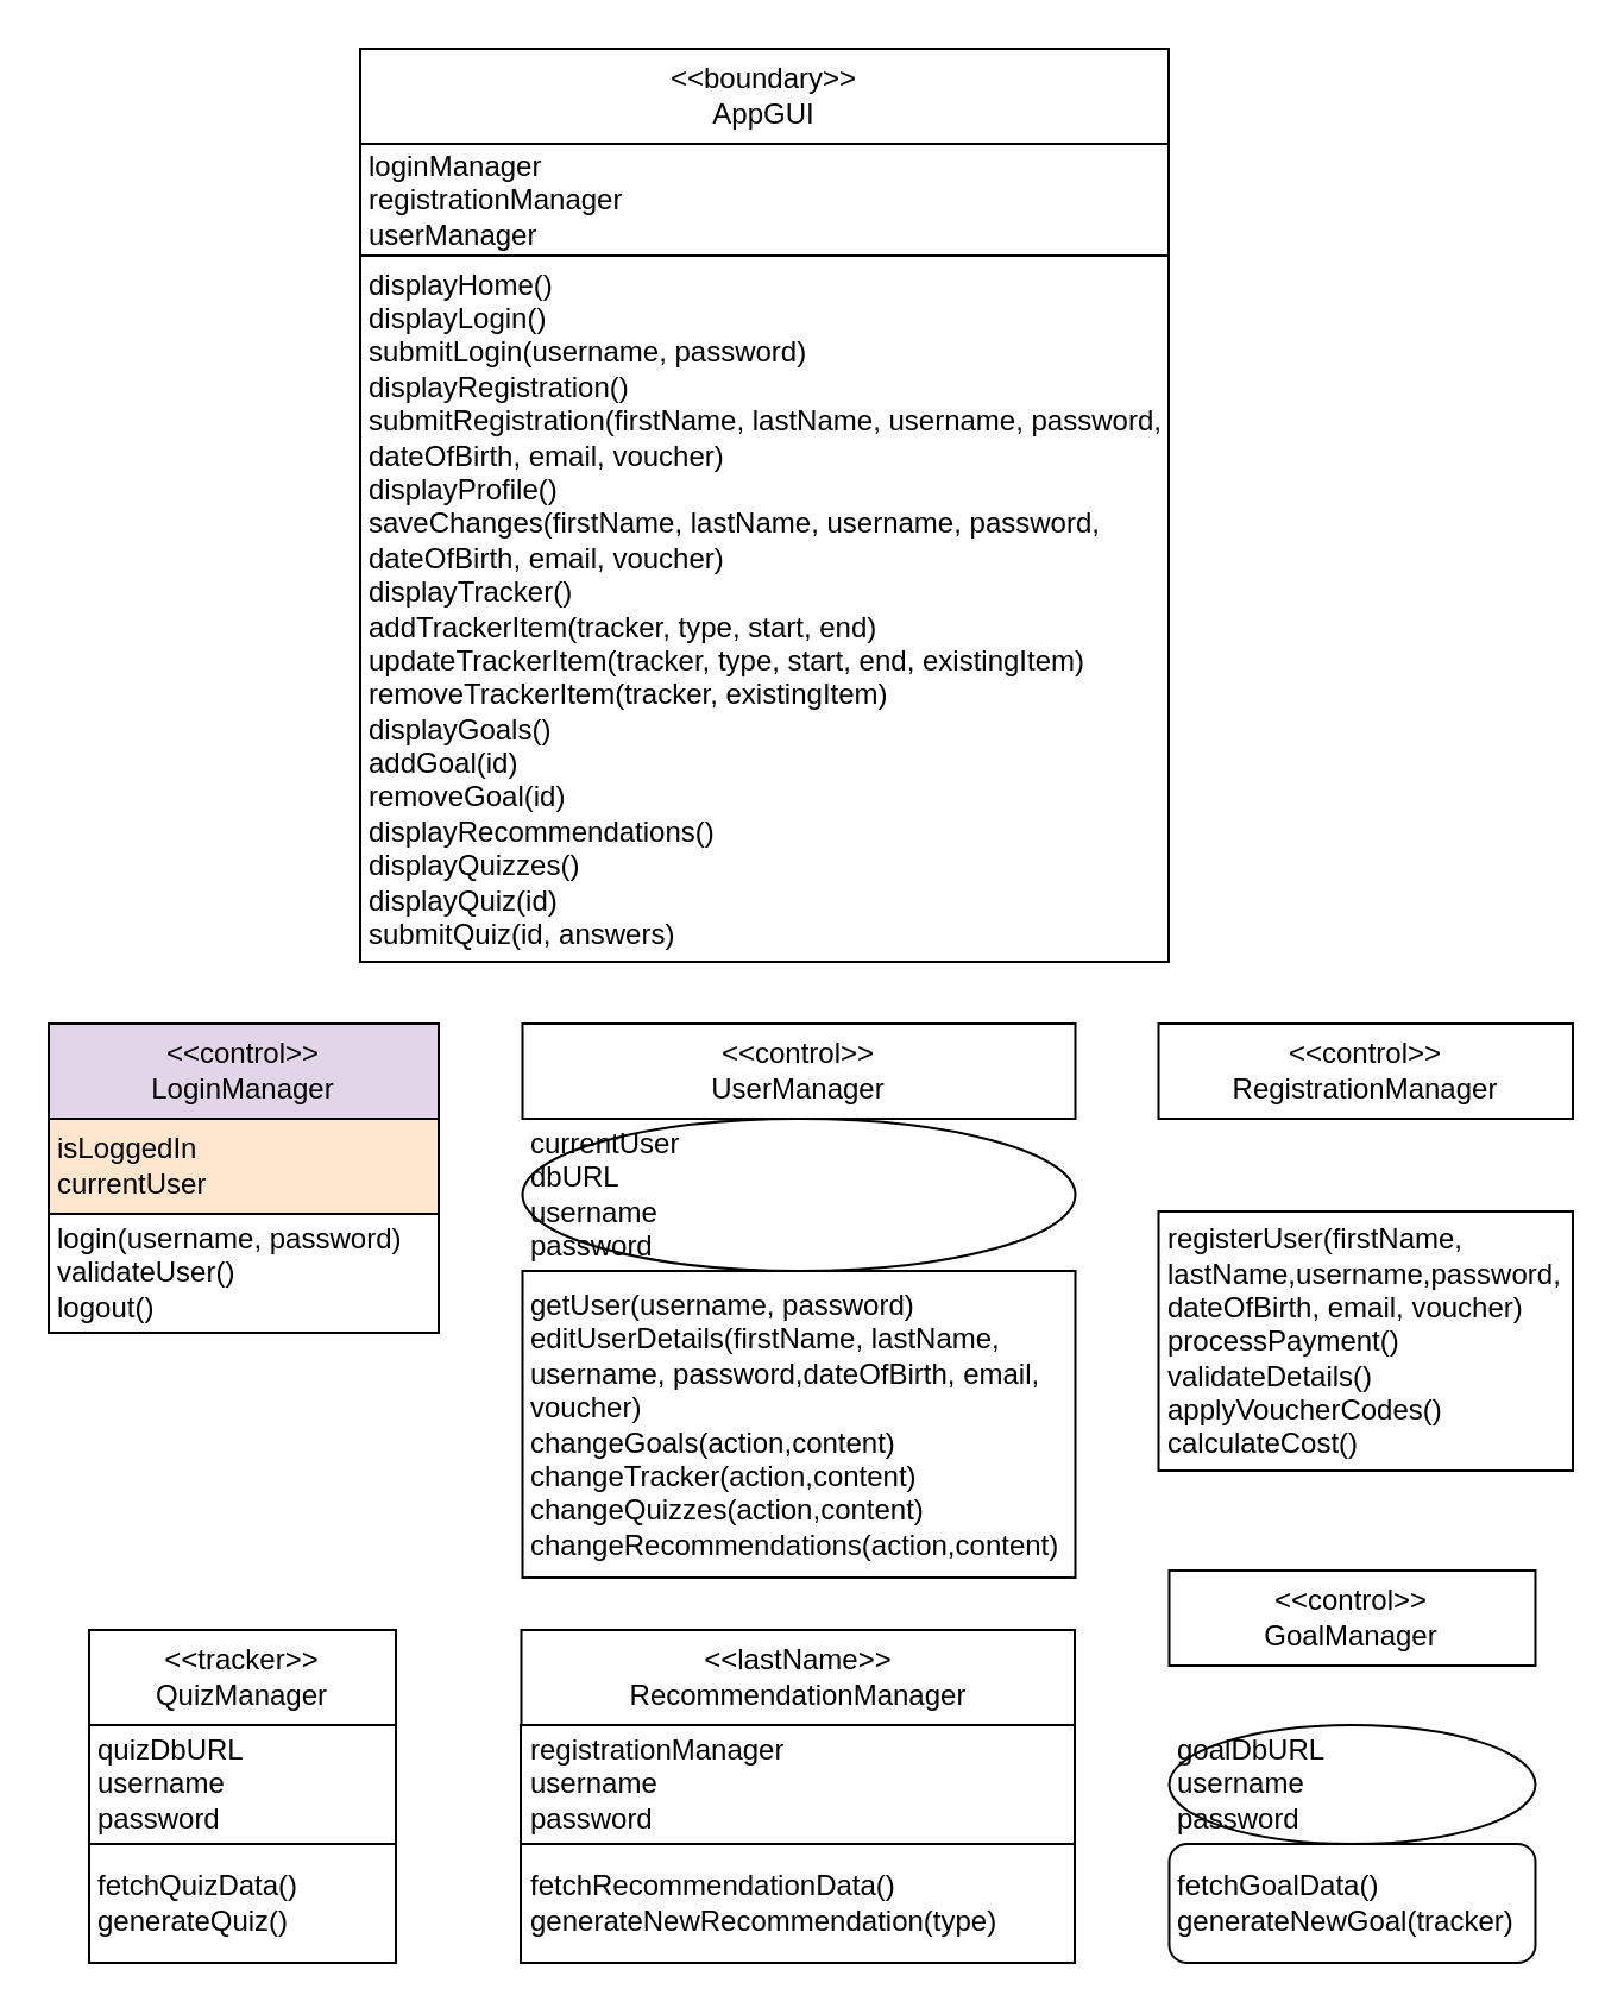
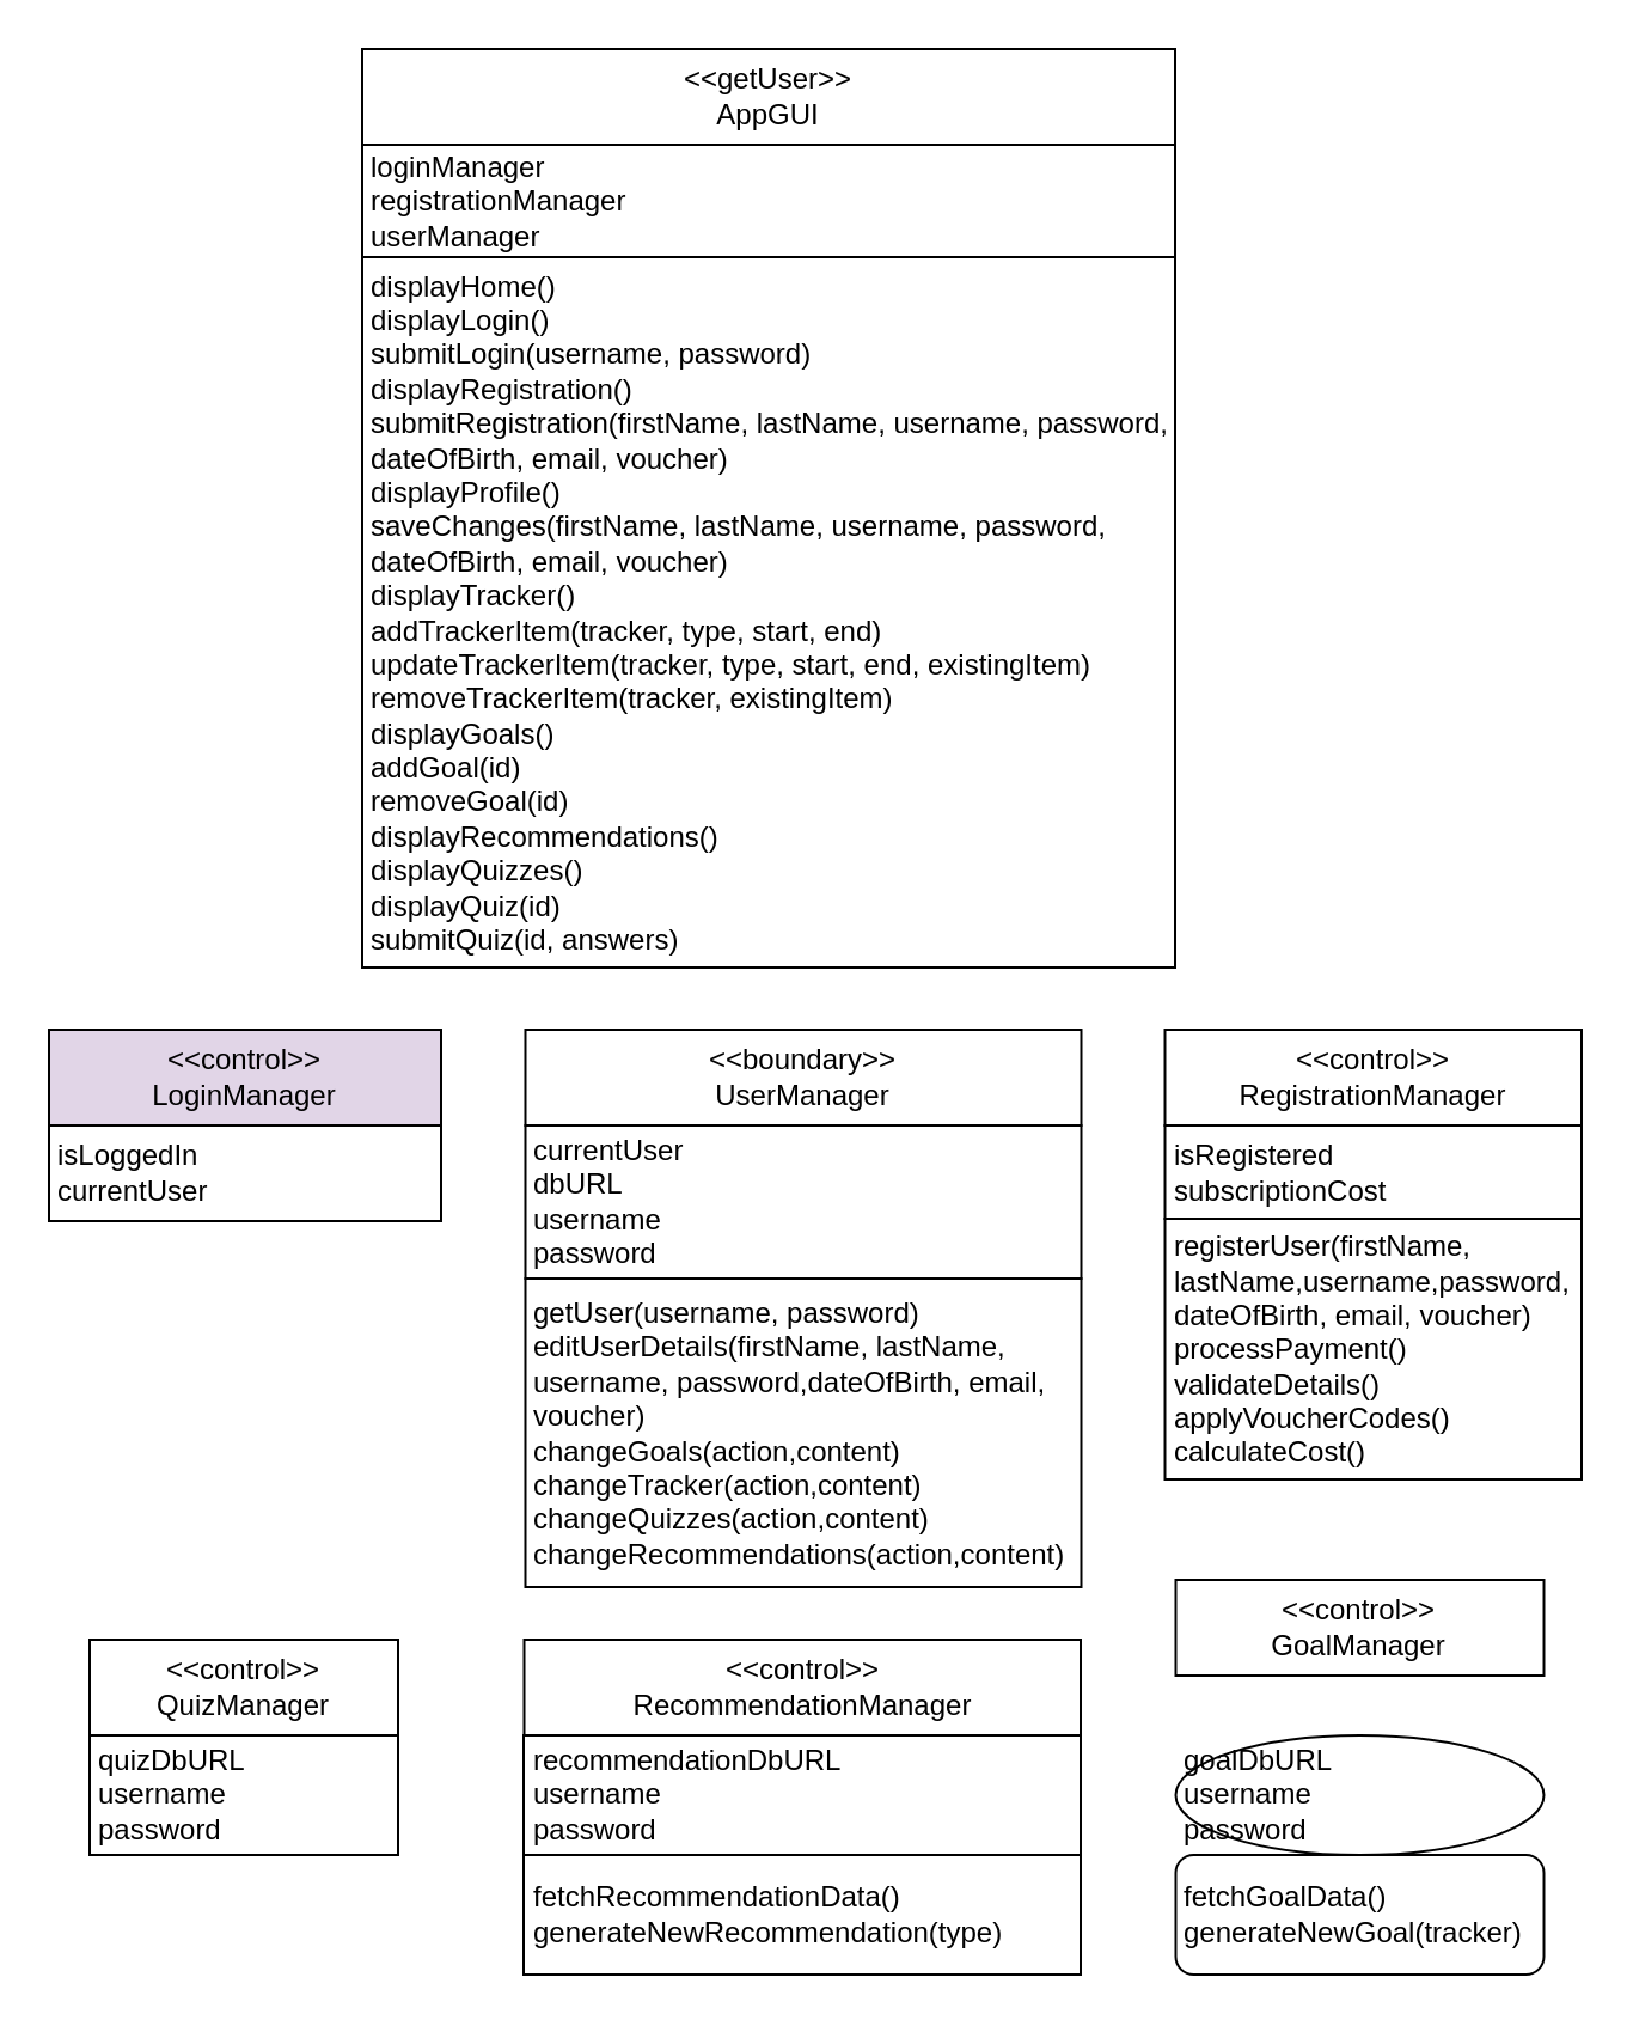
  <mxCell id="0" />
  <mxCell id="1" parent="0" />
  <mxCell id="2" value="&amp;lt;&amp;lt;control&amp;gt;&amp;gt;&lt;br&gt;LoginManager" style="rounded=0;whiteSpace=wrap;html=1;fillColor=#e1d5e7;" parent="1" vertex="1"><mxGeometry x="20" y="430" width="164" height="40" as="geometry" /></mxCell>
- <mxCell id="3" value="isLoggedIn&lt;br&gt;currentUser" style="rounded=0;whiteSpace=wrap;html=1;align=left;spacingLeft=2;fillColor=#ffe6cc;" parent="1" vertex="1"><mxGeometry x="20" y="470" width="164" height="40" as="geometry" /></mxCell>
- <mxCell id="4" value="login(username, password)&lt;br&gt;validateUser()&lt;br&gt;logout()" style="rounded=0;whiteSpace=wrap;html=1;align=left;spacingLeft=2;" parent="1" vertex="1"><mxGeometry x="20" y="510" width="164" height="50" as="geometry" /></mxCell>
+ <mxCell id="3" value="isLoggedIn&lt;br&gt;currentUser" style="rounded=0;whiteSpace=wrap;html=1;align=left;spacingLeft=2;" parent="1" vertex="1"><mxGeometry x="20" y="470" width="164" height="40" as="geometry" /></mxCell>
  <mxCell id="5" value="&amp;lt;&amp;lt;control&amp;gt;&amp;gt;&lt;br&gt;RegistrationManager" style="rounded=0;whiteSpace=wrap;html=1;" parent="1" vertex="1"><mxGeometry x="486.75" y="430" width="174.25" height="40" as="geometry" /></mxCell>
+ <mxCell id="6" value="isRegistered&lt;br&gt;subscriptionCost" style="rounded=0;whiteSpace=wrap;html=1;align=left;spacingLeft=2;" parent="1" vertex="1"><mxGeometry x="486.75" y="470" width="174.25" height="39" as="geometry" /></mxCell>
  <mxCell id="7" value="registerUser(firstName, lastName,username,password,&lt;br&gt;dateOfBirth, email, voucher)&lt;br&gt;processPayment()&lt;br&gt;validateDetails()&lt;br&gt;applyVoucherCodes()&lt;br&gt;calculateCost()" style="rounded=0;whiteSpace=wrap;html=1;align=left;spacingLeft=2;" parent="1" vertex="1"><mxGeometry x="486.75" y="509" width="174.25" height="109" as="geometry" /></mxCell>
- <mxCell id="8" value="&amp;lt;&amp;lt;tracker&amp;gt;&amp;gt;&lt;br&gt;QuizManager" style="rounded=0;whiteSpace=wrap;html=1;fillColor=default;" parent="1" vertex="1"><mxGeometry x="37" y="685" width="129" height="40" as="geometry" /></mxCell>
+ <mxCell id="8" value="&amp;lt;&amp;lt;control&amp;gt;&amp;gt;&lt;br&gt;QuizManager" style="rounded=0;whiteSpace=wrap;html=1;fillColor=default;" parent="1" vertex="1"><mxGeometry x="37" y="685" width="129" height="40" as="geometry" /></mxCell>
  <mxCell id="9" value="quizDbURL&lt;br&gt;username&lt;br&gt;password" style="rounded=0;whiteSpace=wrap;html=1;align=left;spacingLeft=2;fillColor=default;" parent="1" vertex="1"><mxGeometry x="37" y="725" width="129" height="50" as="geometry" /></mxCell>
- <mxCell id="10" value="fetchQuizData()&lt;br&gt;generateQuiz()" style="rounded=0;whiteSpace=wrap;html=1;align=left;spacingLeft=2;fillColor=default;" parent="1" vertex="1"><mxGeometry x="37" y="775" width="129" height="50" as="geometry" /></mxCell>
- <mxCell id="11" value="&amp;lt;&amp;lt;lastName&amp;gt;&amp;gt;&lt;br&gt;RecommendationManager" style="rounded=0;whiteSpace=wrap;html=1;fillColor=default;" parent="1" vertex="1"><mxGeometry x="218.75" y="685" width="232.75" height="40" as="geometry" /></mxCell>
- <mxCell id="12" value="registrationManager&lt;br style=&quot;border-color: var(--border-color);&quot;&gt;username&lt;br style=&quot;border-color: var(--border-color);&quot;&gt;password" style="rounded=0;whiteSpace=wrap;html=1;align=left;spacingLeft=2;fillColor=default;" parent="1" vertex="1"><mxGeometry x="218.5" y="725" width="233" height="50" as="geometry" /></mxCell>
+ <mxCell id="11" value="&amp;lt;&amp;lt;control&amp;gt;&amp;gt;&lt;br&gt;RecommendationManager" style="rounded=0;whiteSpace=wrap;html=1;fillColor=default;" parent="1" vertex="1"><mxGeometry x="218.75" y="685" width="232.75" height="40" as="geometry" /></mxCell>
+ <mxCell id="12" value="recommendationDbURL&lt;br style=&quot;border-color: var(--border-color);&quot;&gt;username&lt;br style=&quot;border-color: var(--border-color);&quot;&gt;password" style="rounded=0;whiteSpace=wrap;html=1;align=left;spacingLeft=2;fillColor=default;" parent="1" vertex="1"><mxGeometry x="218.5" y="725" width="233" height="50" as="geometry" /></mxCell>
  <mxCell id="13" value="fetchRecommendationData()&lt;br style=&quot;border-color: var(--border-color);&quot;&gt;generateNewRecommendation(type)" style="rounded=0;whiteSpace=wrap;html=1;align=left;spacingLeft=2;fillColor=default;" parent="1" vertex="1"><mxGeometry x="218.5" y="775" width="233" height="50" as="geometry" /></mxCell>
  <mxCell id="14" value="&amp;lt;&amp;lt;control&amp;gt;&amp;gt;&lt;br&gt;GoalManager" style="rounded=0;whiteSpace=wrap;html=1;fillColor=default;" parent="1" vertex="1"><mxGeometry x="491.25" y="660" width="154" height="40" as="geometry" /></mxCell>
  <mxCell id="15" value="goalDbURL&lt;br style=&quot;border-color: var(--border-color);&quot;&gt;username&lt;br style=&quot;border-color: var(--border-color);&quot;&gt;password" style="ellipse;whiteSpace=wrap;html=1;align=left;spacingLeft=2;fillColor=default;" parent="1" vertex="1"><mxGeometry x="491.25" y="725" width="154" height="50" as="geometry" /></mxCell>
  <mxCell id="16" value="fetchGoalData()&lt;br&gt;generateNewGoal(tracker)" style="whiteSpace=wrap;html=1;align=left;spacingLeft=2;fillColor=default;rounded=1;" parent="1" vertex="1"><mxGeometry x="491.25" y="775" width="154" height="50" as="geometry" /></mxCell>
- <mxCell id="17" value="&amp;lt;&amp;lt;boundary&amp;gt;&amp;gt;&lt;br&gt;AppGUI" style="rounded=0;whiteSpace=wrap;html=1;" parent="1" vertex="1"><mxGeometry x="151" y="20" width="340" height="40" as="geometry" /></mxCell>
+ <mxCell id="17" value="&amp;lt;&amp;lt;getUser&amp;gt;&amp;gt;&lt;br&gt;AppGUI" style="rounded=0;whiteSpace=wrap;html=1;" parent="1" vertex="1"><mxGeometry x="151" y="20" width="340" height="40" as="geometry" /></mxCell>
  <mxCell id="18" value="loginManager&lt;br&gt;registrationManager&lt;br&gt;userManager" style="rounded=0;whiteSpace=wrap;html=1;align=left;spacingLeft=2;" parent="1" vertex="1"><mxGeometry x="151" y="60" width="340" height="47" as="geometry" /></mxCell>
  <mxCell id="19" value="displayHome()&lt;br&gt;displayLogin()&lt;br&gt;submitLogin(username, password)&lt;br&gt;displayRegistration()&lt;br&gt;submitRegistration(firstName, lastName, username, password,&lt;br&gt;dateOfBirth, email, voucher)&lt;br&gt;displayProfile()&lt;br&gt;saveChanges(firstName, lastName, username, password,&lt;br style=&quot;border-color: var(--border-color);&quot;&gt;dateOfBirth, email, voucher)&lt;br&gt;displayTracker()&lt;br&gt;addTrackerItem(tracker, type, start, end)&lt;br&gt;updateTrackerItem(tracker, type, start, end, existingItem)&lt;br&gt;removeTrackerItem(tracker, existingItem)&lt;br&gt;displayGoals()&lt;br&gt;addGoal(id)&lt;br&gt;removeGoal(id)&lt;br&gt;displayRecommendations()&lt;br&gt;displayQuizzes()&lt;br&gt;displayQuiz(id)&lt;br&gt;submitQuiz(id, answers)" style="rounded=0;whiteSpace=wrap;html=1;align=left;spacingLeft=2;" parent="1" vertex="1"><mxGeometry x="151" y="107" width="340" height="297" as="geometry" /></mxCell>
- <mxCell id="20" value="&amp;lt;&amp;lt;control&amp;gt;&amp;gt;&lt;br&gt;UserManager" style="rounded=0;whiteSpace=wrap;html=1;" parent="1" vertex="1"><mxGeometry x="219.25" y="430" width="232.5" height="40" as="geometry" /></mxCell>
- <mxCell id="21" value="currentUser&lt;br&gt;dbURL&lt;br style=&quot;border-color: var(--border-color);&quot;&gt;username&lt;br style=&quot;border-color: var(--border-color);&quot;&gt;password" style="ellipse;whiteSpace=wrap;html=1;align=left;spacingLeft=2;" parent="1" vertex="1"><mxGeometry x="219.25" y="470" width="232.5" height="64" as="geometry" /></mxCell>
+ <mxCell id="20" value="&amp;lt;&amp;lt;boundary&amp;gt;&amp;gt;&lt;br&gt;UserManager" style="rounded=0;whiteSpace=wrap;html=1;" parent="1" vertex="1"><mxGeometry x="219.25" y="430" width="232.5" height="40" as="geometry" /></mxCell>
+ <mxCell id="21" value="currentUser&lt;br&gt;dbURL&lt;br style=&quot;border-color: var(--border-color);&quot;&gt;username&lt;br style=&quot;border-color: var(--border-color);&quot;&gt;password" style="rounded=0;whiteSpace=wrap;html=1;align=left;spacingLeft=2;" parent="1" vertex="1"><mxGeometry x="219.25" y="470" width="232.5" height="64" as="geometry" /></mxCell>
  <mxCell id="22" value="getUser(username, password)&lt;br&gt;editUserDetails(firstName, lastName, username, password,dateOfBirth, email, voucher)&lt;br&gt;changeGoals(action,content)&lt;br&gt;changeTracker(action,content)&lt;br&gt;changeQuizzes(action,content)&lt;br&gt;changeRecommendations(action,content)" style="rounded=0;whiteSpace=wrap;html=1;align=left;spacingLeft=2;" parent="1" vertex="1"><mxGeometry x="219.25" y="534" width="232.5" height="129" as="geometry" /></mxCell>
